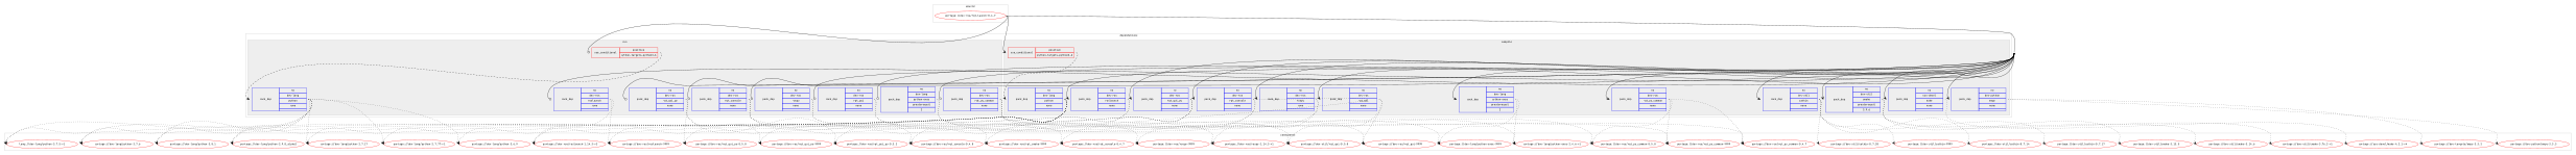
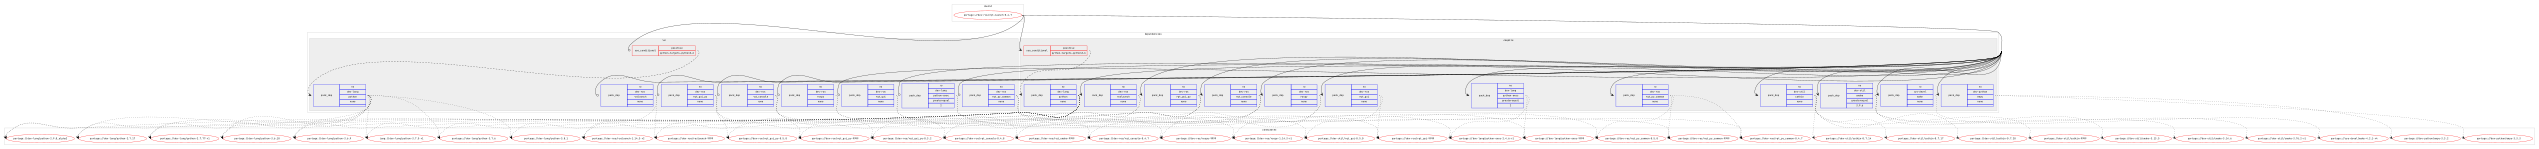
  digraph {
    compound=true
    concentrate=true
    fontname="JetBrains Mono"
    fontsize=10
    newrank=true
    rankdir=TB
    ranksep=1.5
    node [color=red fontname="JetBrains Mono" fontsize=10]
    edge [arrowhead=vee fontname="JetBrains Mono" headport=w style=dotted tailport=e weight=100]
    n1 [label="portage://dev-ros/rqt_launch-0.4.7" width=4]
    n2 [color=blue label=<<TABLE BORDER="0" CELLBORDER="1" CELLSPACING="0" CELLPADDING="4" WIDTH="220"><TR><TD ROWSPAN="6" CELLPADDING="30">pack_dep</TD></TR><TR><TD WIDTH="110">no</TD></TR><TR><TD>dev-lang</TD></TR><TR><TD>python</TD></TR><TR><TD>none</TD></TR><TR><TD></TD></TR></TABLE>> shape=none]
    n3 [label=<<TABLE BORDER="0" CELLBORDER="1" CELLSPACING="0" CELLPADDING="4"><TR><TD ROWSPAN="3" CELLPADDING="10">use_conditional</TD></TR><TR><TD>positive</TD></TR><TR><TD>python_targets_python3_6</TD></TR></TABLE>> shape=none]
    n4 [color=blue label=<<TABLE BORDER="0" CELLBORDER="1" CELLSPACING="0" CELLPADDING="4" WIDTH="220"><TR><TD ROWSPAN="6" CELLPADDING="30">pack_dep</TD></TR><TR><TD WIDTH="110">no</TD></TR><TR><TD>dev-lang</TD></TR><TR><TD>python-exec</TD></TR><TR><TD>greaterequal</TD></TR><TR><TD>2</TD></TR></TABLE>> shape=none]
    n5 [color=blue label=<<TABLE BORDER="0" CELLBORDER="1" CELLSPACING="0" CELLPADDING="4" WIDTH="220"><TR><TD ROWSPAN="6" CELLPADDING="30">pack_dep</TD></TR><TR><TD WIDTH="110">no</TD></TR><TR><TD>dev-python</TD></TR><TR><TD>empy</TD></TR><TR><TD>none</TD></TR><TR><TD></TD></TR></TABLE>> shape=none]
    n6 [color=blue label=<<TABLE BORDER="0" CELLBORDER="1" CELLSPACING="0" CELLPADDING="4" WIDTH="220"><TR><TD ROWSPAN="6" CELLPADDING="30">pack_dep</TD></TR><TR><TD WIDTH="110">no</TD></TR><TR><TD>dev-ros</TD></TR><TR><TD>roslaunch</TD></TR><TR><TD>none</TD></TR><TR><TD></TD></TR></TABLE>> shape=none]
    n7 [color=blue label=<<TABLE BORDER="0" CELLBORDER="1" CELLSPACING="0" CELLPADDING="4" WIDTH="220"><TR><TD ROWSPAN="6" CELLPADDING="30">pack_dep</TD></TR><TR><TD WIDTH="110">no</TD></TR><TR><TD>dev-ros</TD></TR><TR><TD>rospy</TD></TR><TR><TD>none</TD></TR><TR><TD></TD></TR></TABLE>> shape=none]
    n8 [color=blue label=<<TABLE BORDER="0" CELLBORDER="1" CELLSPACING="0" CELLPADDING="4" WIDTH="220"><TR><TD ROWSPAN="6" CELLPADDING="30">pack_dep</TD></TR><TR><TD WIDTH="110">no</TD></TR><TR><TD>dev-ros</TD></TR><TR><TD>rqt_console</TD></TR><TR><TD>none</TD></TR><TR><TD></TD></TR></TABLE>> shape=none]
    n9 [color=blue label=<<TABLE BORDER="0" CELLBORDER="1" CELLSPACING="0" CELLPADDING="4" WIDTH="220"><TR><TD ROWSPAN="6" CELLPADDING="30">pack_dep</TD></TR><TR><TD WIDTH="110">no</TD></TR><TR><TD>dev-ros</TD></TR><TR><TD>rqt_gui</TD></TR><TR><TD>none</TD></TR><TR><TD></TD></TR></TABLE>> shape=none]
    n10 [color=blue label=<<TABLE BORDER="0" CELLBORDER="1" CELLSPACING="0" CELLPADDING="4" WIDTH="220"><TR><TD ROWSPAN="6" CELLPADDING="30">pack_dep</TD></TR><TR><TD WIDTH="110">no</TD></TR><TR><TD>dev-ros</TD></TR><TR><TD>rqt_gui_py</TD></TR><TR><TD>none</TD></TR><TR><TD></TD></TR></TABLE>> shape=none]
    n11 [color=blue label=<<TABLE BORDER="0" CELLBORDER="1" CELLSPACING="0" CELLPADDING="4" WIDTH="220"><TR><TD ROWSPAN="6" CELLPADDING="30">pack_dep</TD></TR><TR><TD WIDTH="110">no</TD></TR><TR><TD>dev-ros</TD></TR><TR><TD>rqt_py_common</TD></TR><TR><TD>none</TD></TR><TR><TD></TD></TR></TABLE>> shape=none]
    n12 [color=blue label=<<TABLE BORDER="0" CELLBORDER="1" CELLSPACING="0" CELLPADDING="4" WIDTH="220"><TR><TD ROWSPAN="6" CELLPADDING="30">pack_dep</TD></TR><TR><TD WIDTH="110">no</TD></TR><TR><TD>dev-util</TD></TR><TR><TD>catkin</TD></TR><TR><TD>none</TD></TR><TR><TD></TD></TR></TABLE>> shape=none]
    n13 [color=blue label=<<TABLE BORDER="0" CELLBORDER="1" CELLSPACING="0" CELLPADDING="4" WIDTH="220"><TR><TD ROWSPAN="6" CELLPADDING="30">pack_dep</TD></TR><TR><TD WIDTH="110">no</TD></TR><TR><TD>dev-util</TD></TR><TR><TD>cmake</TD></TR><TR><TD>greaterequal</TD></TR><TR><TD>3.9.6</TD></TR></TABLE>> shape=none]
    n14 [color=blue label=<<TABLE BORDER="0" CELLBORDER="1" CELLSPACING="0" CELLPADDING="4" WIDTH="220"><TR><TD ROWSPAN="6" CELLPADDING="30">pack_dep</TD></TR><TR><TD WIDTH="110">no</TD></TR><TR><TD>sys-devel</TD></TR><TR><TD>make</TD></TR><TR><TD>none</TD></TR><TR><TD></TD></TR></TABLE>> shape=none]
    n15 [color=blue label=<<TABLE BORDER="0" CELLBORDER="1" CELLSPACING="0" CELLPADDING="4" WIDTH="220"><TR><TD ROWSPAN="6" CELLPADDING="30">pack_dep</TD></TR><TR><TD WIDTH="110">no</TD></TR><TR><TD>dev-lang</TD></TR><TR><TD>python</TD></TR><TR><TD>none</TD></TR><TR><TD></TD></TR></TABLE>> shape=none]
    n16 [label=<<TABLE BORDER="0" CELLBORDER="1" CELLSPACING="0" CELLPADDING="4"><TR><TD ROWSPAN="3" CELLPADDING="10">use_conditional</TD></TR><TR><TD>positive</TD></TR><TR><TD>python_targets_python3_6</TD></TR></TABLE>> shape=none]
    n17 [color=blue label=<<TABLE BORDER="0" CELLBORDER="1" CELLSPACING="0" CELLPADDING="4" WIDTH="220"><TR><TD ROWSPAN="6" CELLPADDING="30">pack_dep</TD></TR><TR><TD WIDTH="110">no</TD></TR><TR><TD>dev-lang</TD></TR><TR><TD>python-exec</TD></TR><TR><TD>greaterequal</TD></TR><TR><TD>2</TD></TR></TABLE>> shape=none]
    n18 [color=blue label=<<TABLE BORDER="0" CELLBORDER="1" CELLSPACING="0" CELLPADDING="4" WIDTH="220"><TR><TD ROWSPAN="6" CELLPADDING="30">pack_dep</TD></TR><TR><TD WIDTH="110">no</TD></TR><TR><TD>dev-ros</TD></TR><TR><TD>roslaunch</TD></TR><TR><TD>none</TD></TR><TR><TD></TD></TR></TABLE>> shape=none]
    n19 [color=blue label=<<TABLE BORDER="0" CELLBORDER="1" CELLSPACING="0" CELLPADDING="4" WIDTH="220"><TR><TD ROWSPAN="6" CELLPADDING="30">pack_dep</TD></TR><TR><TD WIDTH="110">no</TD></TR><TR><TD>dev-ros</TD></TR><TR><TD>rospy</TD></TR><TR><TD>none</TD></TR><TR><TD></TD></TR></TABLE>> shape=none]
    n20 [color=blue label=<<TABLE BORDER="0" CELLBORDER="1" CELLSPACING="0" CELLPADDING="4" WIDTH="220"><TR><TD ROWSPAN="6" CELLPADDING="30">pack_dep</TD></TR><TR><TD WIDTH="110">no</TD></TR><TR><TD>dev-ros</TD></TR><TR><TD>rqt_console</TD></TR><TR><TD>none</TD></TR><TR><TD></TD></TR></TABLE>> shape=none]
    n21 [color=blue label=<<TABLE BORDER="0" CELLBORDER="1" CELLSPACING="0" CELLPADDING="4" WIDTH="220"><TR><TD ROWSPAN="6" CELLPADDING="30">pack_dep</TD></TR><TR><TD WIDTH="110">no</TD></TR><TR><TD>dev-ros</TD></TR><TR><TD>rqt_gui</TD></TR><TR><TD>none</TD></TR><TR><TD></TD></TR></TABLE>> shape=none]
    n22 [color=blue label=<<TABLE BORDER="0" CELLBORDER="1" CELLSPACING="0" CELLPADDING="4" WIDTH="220"><TR><TD ROWSPAN="6" CELLPADDING="30">pack_dep</TD></TR><TR><TD WIDTH="110">no</TD></TR><TR><TD>dev-ros</TD></TR><TR><TD>rqt_gui_py</TD></TR><TR><TD>none</TD></TR><TR><TD></TD></TR></TABLE>> shape=none]
    n23 [color=blue label=<<TABLE BORDER="0" CELLBORDER="1" CELLSPACING="0" CELLPADDING="4" WIDTH="220"><TR><TD ROWSPAN="6" CELLPADDING="30">pack_dep</TD></TR><TR><TD WIDTH="110">no</TD></TR><TR><TD>dev-ros</TD></TR><TR><TD>rqt_py_common</TD></TR><TR><TD>none</TD></TR><TR><TD></TD></TR></TABLE>> shape=none]
    n24 [label="portage://dev-lang/python-2.9.0_alpha2" width=4]
    n25 [label="portage://dev-lang/python-3.8.1" width=4]
    n26 [label="portage://dev-lang/python-3.7.6" width=4]
    n27 [label="lang://dev-lang/python-3.7.5-r1" width=4]
    n28 [label="portage://dev-lang/python-3.6.9" width=4]
+   n29 [label="portage://dev-lang/python-3.6.10" width=4]
    n30 [label="portage://dev-lang/python-2.7.77-r1" width=4]
    n31 [label="portage://dev-lang/python-2.7.17" width=4]
    n32 [label="portage://dev-lang/python-exec-9999" width=4]
    n33 [label="portage://dev-lang/python-exec-2.4.6-r1" width=4]
    n34 [label="portage://dev-python/empy-3.3.3" width=4]
-   n35 [label="portage://dev-targets/empy-3.3.2" width=4]
+   n35 [label="portage://dev-python/empy-3.3.2" width=4]
    n36 [label="portage://dev-ros/roslaunch-9999" width=4]
    n37 [label="portage://dev-ros/roslaunch-1.14.3-r2" width=4]
    n38 [label="portage://dev-ros/rospy-9999" width=4]
    n39 [label="portage://dev-ros/rospy-1.14.3-r1" width=4]
    n40 [label="portage://dev-ros/rqt_cmake-9999" width=4]
    n41 [label="portage://dev-ros/rqt_console-0.4.8" width=4]
    n42 [label="portage://dev-ros/rqt_console-0.4.7" width=4]
    n43 [label="portage://dev-ros/rqt_gui-9999" width=4]
    n44 [label="portage://dev-util/rqt_gui-0.5.0" width=4]
    n45 [label="portage://dev-ros/rqt_gui_py-9999" width=4]
    n46 [label="portage://dev-ros/rqt_gui_py-0.5.0" width=4]
    n47 [label="portage://dev-ros/rqt_gui_py-0.3.2" width=4]
    n48 [label="portage://dev-ros/rqt_py_common-9999" width=4]
    n49 [label="portage://dev-ros/rqt_py_common-0.5.0" width=4]
    n50 [label="portage://dev-ros/rqt_py_common-0.4.7" width=4]
    n51 [label="portage://dev-util/catkin-9999" width=4]
    n52 [label="portage://dev-util/catkin-0.7.20" width=4]
    n53 [label="portage://dev-util/catkin-0.7.17" width=4]
    n54 [label="portage://dev-util/catkin-0.7.14" width=4]
    n55 [label="portage://dev-util/cmake-3.76.2-r1" width=4]
    n56 [label="portage://dev-util/cmake-3.14.6" width=4]
    n57 [label="portage://dev-util/cmake-3.13.5" width=4]
    n58 [label="portage://sys-devel/make-4.2.1-r4" width=4]
    subgraph cluster_1 {
      color=gray
      label=<<i>ebuild</i>>
      rank=same
      n1
    }
    subgraph cluster_2 {
      color=gray
      label=<<i>dependencies</i>>
      subgraph cluster_3 {
        color=gray
        fillcolor="#eeeeee"
        label=<<i>compile</i>>
        style=filled
        subgraph sub_4 {
          color=gray
          fillcolor="#eeeeee"
          label=<<i>compile</i>>
          style=filled
          n3
          subgraph sub_5 {
            color=gray
            fillcolor="#eeeeee"
            label=<<i>compile</i>>
            style=filled
            n2
          }
        }
        subgraph sub_6 {
          color=gray
          fillcolor="#eeeeee"
          label=<<i>compile</i>>
          style=filled
          n4
        }
        subgraph sub_7 {
          color=gray
          fillcolor="#eeeeee"
          label=<<i>compile</i>>
          style=filled
          n5
        }
        subgraph sub_8 {
          color=gray
          fillcolor="#eeeeee"
          label=<<i>compile</i>>
          style=filled
          n6
        }
        subgraph sub_9 {
          color=gray
          fillcolor="#eeeeee"
          label=<<i>compile</i>>
          style=filled
          n7
        }
        subgraph sub_10 {
          color=gray
          fillcolor="#eeeeee"
          label=<<i>compile</i>>
          style=filled
          n8
        }
        subgraph sub_11 {
          color=gray
          fillcolor="#eeeeee"
          label=<<i>compile</i>>
          style=filled
          n9
        }
        subgraph sub_12 {
          color=gray
          fillcolor="#eeeeee"
          label=<<i>compile</i>>
          style=filled
          n10
        }
        subgraph sub_13 {
          color=gray
          fillcolor="#eeeeee"
          label=<<i>compile</i>>
          style=filled
          n11
        }
        subgraph sub_14 {
          color=gray
          fillcolor="#eeeeee"
          label=<<i>compile</i>>
          style=filled
          n12
        }
        subgraph sub_15 {
          color=gray
          fillcolor="#eeeeee"
          label=<<i>compile</i>>
          style=filled
          n13
        }
        subgraph sub_16 {
          color=gray
          fillcolor="#eeeeee"
          label=<<i>compile</i>>
          style=filled
          n14
        }
      }
      subgraph cluster_17 {
        color=gray
        fillcolor="#eeeeee"
        label=<<i>compile and run</i>>
        style=filled
      }
      subgraph cluster_18 {
        color=gray
        fillcolor="#eeeeee"
        label=<<i>run</i>>
        style=filled
        subgraph sub_19 {
          color=gray
          fillcolor="#eeeeee"
          label=<<i>run</i>>
          style=filled
          n16
          subgraph sub_20 {
            color=gray
            fillcolor="#eeeeee"
            label=<<i>run</i>>
            style=filled
            n15
          }
        }
        subgraph sub_21 {
          color=gray
          fillcolor="#eeeeee"
          label=<<i>run</i>>
          style=filled
          n17
        }
        subgraph sub_22 {
          color=gray
          fillcolor="#eeeeee"
          label=<<i>run</i>>
          style=filled
          n18
        }
        subgraph sub_23 {
          color=gray
          fillcolor="#eeeeee"
          label=<<i>run</i>>
          style=filled
          n19
        }
        subgraph sub_24 {
          color=gray
          fillcolor="#eeeeee"
          label=<<i>run</i>>
          style=filled
          n20
        }
        subgraph sub_25 {
          color=gray
          fillcolor="#eeeeee"
          label=<<i>run</i>>
          style=filled
          n21
        }
        subgraph sub_26 {
          color=gray
          fillcolor="#eeeeee"
          label=<<i>run</i>>
          style=filled
          n22
        }
        subgraph sub_27 {
          color=gray
          fillcolor="#eeeeee"
          label=<<i>run</i>>
          style=filled
          n23
        }
      }
    }
    subgraph cluster_28 {
      color=gray
      label=<<i>candidates</i>>
      rank=same
      subgraph sub_29 {
        color=black
        label=<<i>candidates</i>>
        nodesep=1
        rank=same
        n24
        n25
        n26
        n27
        n28
+       n29
        n30
        n31
      }
      subgraph sub_30 {
        color=black
        label=<<i>candidates</i>>
        nodesep=1
        rank=same
        n32
        n33
      }
      subgraph sub_31 {
        color=black
        label=<<i>candidates</i>>
        nodesep=1
        rank=same
        n34
        n35
      }
      subgraph sub_32 {
        color=black
        label=<<i>candidates</i>>
        nodesep=1
        rank=same
        n36
        n37
      }
      subgraph sub_33 {
        color=black
        label=<<i>candidates</i>>
        nodesep=1
        rank=same
        n38
        n39
      }
      subgraph sub_34 {
        color=black
        label=<<i>candidates</i>>
        nodesep=1
        rank=same
        n40
        n41
        n42
      }
      subgraph sub_35 {
        color=black
        label=<<i>candidates</i>>
        nodesep=1
        rank=same
        n43
        n44
      }
      subgraph sub_36 {
        color=black
        label=<<i>candidates</i>>
        nodesep=1
        rank=same
        n45
        n46
        n47
      }
      subgraph sub_37 {
        color=black
        label=<<i>candidates</i>>
        nodesep=1
        rank=same
        n48
        n49
        n50
      }
      subgraph sub_38 {
        color=black
        label=<<i>candidates</i>>
        nodesep=1
        rank=same
        n51
        n52
        n53
        n54
      }
      subgraph sub_39 {
        color=black
        label=<<i>candidates</i>>
        nodesep=1
        rank=same
        n55
        n56
        n57
      }
      subgraph sub_40 {
        color=black
        label=<<i>candidates</i>>
        nodesep=1
        rank=same
        n58
      }
      subgraph sub_41 {
        color=black
        label=<<i>candidates</i>>
        nodesep=1
        rank=same
        n24
        n25
        n26
        n27
        n28
+       n29
        n30
        n31
      }
      subgraph sub_42 {
        color=black
        label=<<i>candidates</i>>
        nodesep=1
        rank=same
        n32
        n33
      }
      subgraph sub_43 {
        color=black
        label=<<i>candidates</i>>
        nodesep=1
        rank=same
        n36
        n37
      }
      subgraph sub_44 {
        color=black
        label=<<i>candidates</i>>
        nodesep=1
        rank=same
        n38
        n39
      }
      subgraph sub_45 {
        color=black
        label=<<i>candidates</i>>
        nodesep=1
        rank=same
        n40
        n41
        n42
      }
      subgraph sub_46 {
        color=black
        label=<<i>candidates</i>>
        nodesep=1
        rank=same
        n43
        n44
      }
      subgraph sub_47 {
        color=black
        label=<<i>candidates</i>>
        nodesep=1
        rank=same
        n45
        n46
        n47
      }
      subgraph sub_48 {
        color=black
        label=<<i>candidates</i>>
        nodesep=1
        rank=same
        n48
        n49
        n50
      }
    }
    n1 -> n3 [style=solid weight=20]
    n1 -> n4 [style=solid weight=20]
    n1 -> n5 [style=solid weight=20]
    n1 -> n6 [style=solid weight=20]
    n1 -> n7 [style=solid weight=20]
    n1 -> n8 [style=solid weight=20]
    n1 -> n9 [style=solid weight=20]
    n1 -> n10 [style=solid weight=20]
    n1 -> n11 [style=solid weight=20]
    n1 -> n12 [style=solid weight=20]
    n1 -> n13 [style=solid weight=20]
    n1 -> n14 [style=solid weight=20]
    n1 -> n16 [arrowhead=odot style=solid weight=20]
    n1 -> n17 [arrowhead=odot style=solid weight=20]
    n1 -> n18 [arrowhead=odot style=solid weight=20]
    n1 -> n19 [arrowhead=odot style=solid weight=20]
    n1 -> n20 [arrowhead=odot style=solid weight=20]
    n1 -> n21 [arrowhead=odot style=solid weight=20]
    n1 -> n22 [arrowhead=odot style=solid weight=20]
    n1 -> n23 [arrowhead=odot style=solid weight=20]
    n2 -> n24
    n2 -> n25
    n2 -> n26
    n2 -> n27
    n2 -> n28
+   n2 -> n29
    n2 -> n30
    n2 -> n31
    n3 -> n2 [style=dashed weight=20]
    n4 -> n32
    n4 -> n33
    n5 -> n34
    n5 -> n35
    n6 -> n36
    n6 -> n37
    n7 -> n38
    n7 -> n39
    n8 -> n40
    n8 -> n41
    n8 -> n42
    n9 -> n43
    n9 -> n44
    n10 -> n45
    n10 -> n46
    n10 -> n47
    n11 -> n48
    n11 -> n49
    n11 -> n50
    n12 -> n51
    n12 -> n52
    n12 -> n53
    n12 -> n54
    n13 -> n55
    n13 -> n56
    n13 -> n57
    n14 -> n58
    n15 -> n24
    n15 -> n25
    n15 -> n26
    n15 -> n27
    n15 -> n28
+   n15 -> n29
    n15 -> n30
    n15 -> n31
    n16 -> n15 [style=dashed weight=20]
    n17 -> n32
    n17 -> n33
    n18 -> n36
    n18 -> n37
    n19 -> n38
    n19 -> n39
    n20 -> n40
    n20 -> n41
    n20 -> n42
    n21 -> n43
    n21 -> n44
    n22 -> n45
    n22 -> n46
    n22 -> n47
    n23 -> n48
    n23 -> n49
    n23 -> n50
  }
